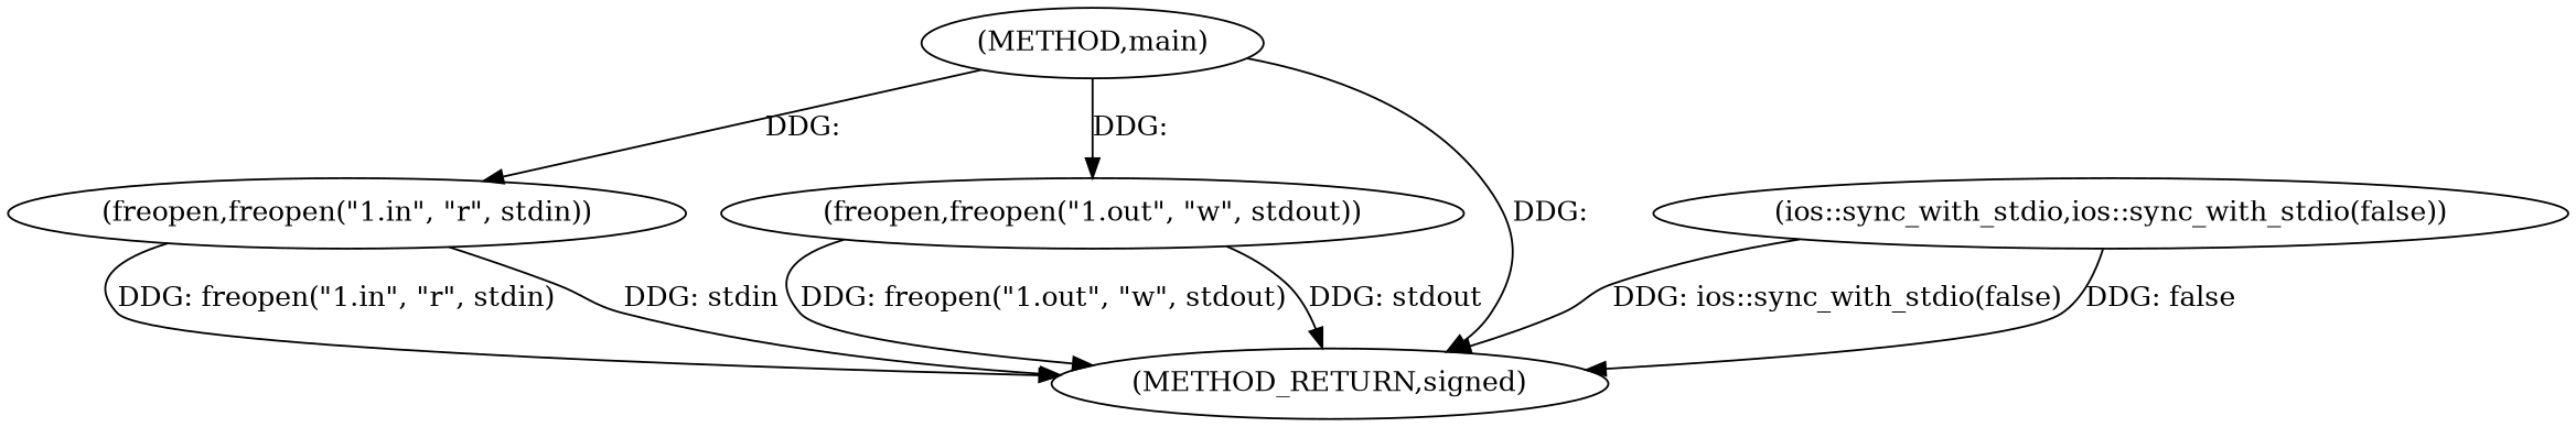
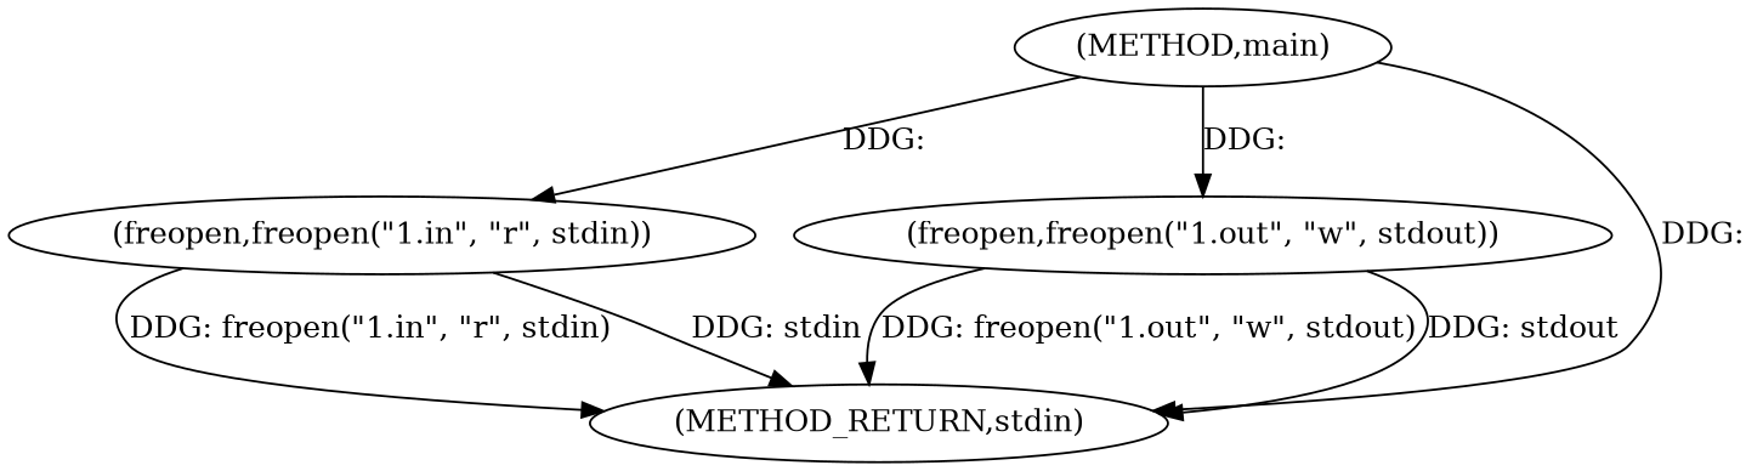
  digraph {
    n1 [label="(METHOD,main)"]
    n2 [label="(freopen,freopen(\"1.in\", \"r\", stdin))"]
    n3 [label="(freopen,freopen(\"1.out\", \"w\", stdout))"]
-   n4 [label="(METHOD_RETURN,signed)"]
-   n5 [label="(ios::sync_with_stdio,ios::sync_with_stdio(false))"]
+   n4 [label="(METHOD_RETURN,stdin)"]
    n1 -> n2 [label="DDG: "]
    n1 -> n3 [label="DDG: "]
    n1 -> n4 [label="DDG: "]
    n2 -> n4 [label="DDG: freopen(\"1.in\", \"r\", stdin)"]
    n2 -> n4 [label="DDG: stdin"]
    n3 -> n4 [label="DDG: freopen(\"1.out\", \"w\", stdout)"]
    n3 -> n4 [label="DDG: stdout"]
-   n5 -> n4 [label="DDG: ios::sync_with_stdio(false)"]
-   n5 -> n4 [label="DDG: false"]
  }
